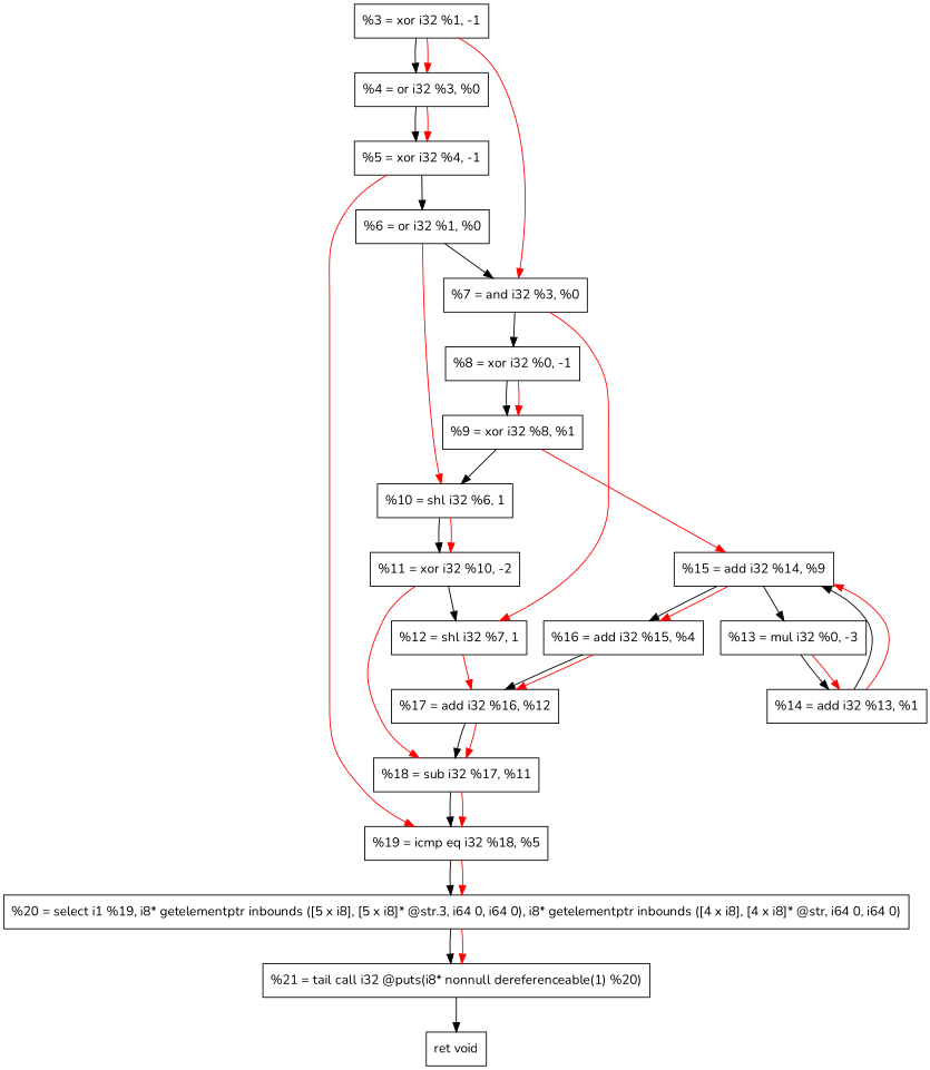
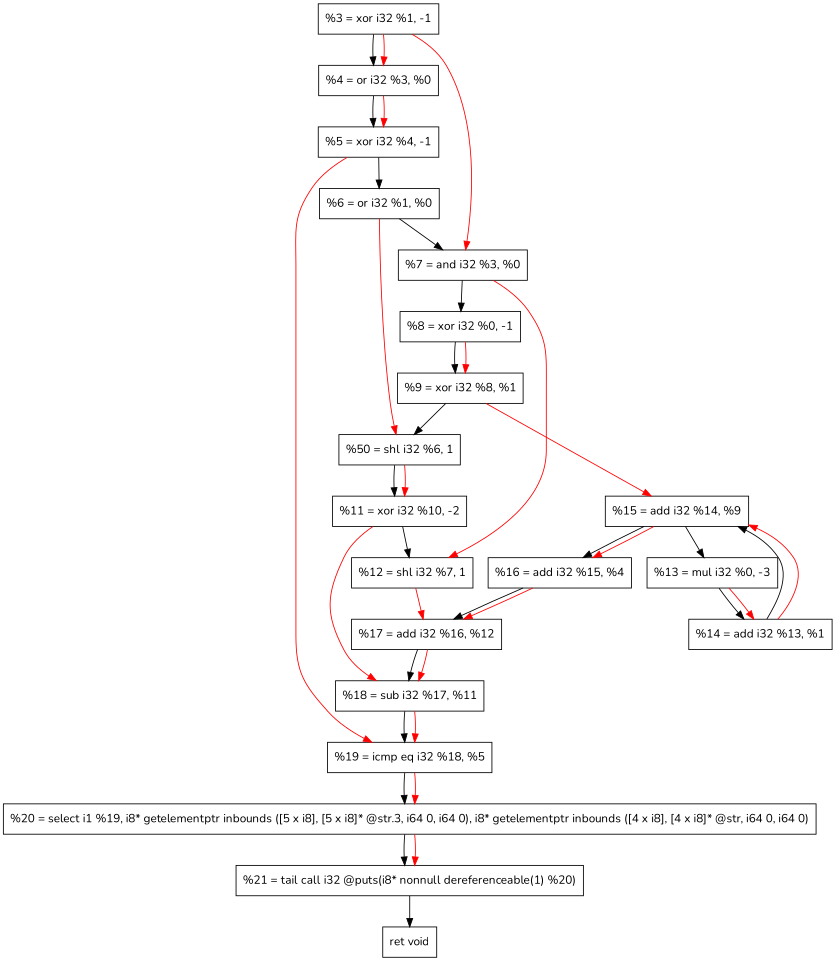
  digraph {
    fontname=Nunito
    node [fontname=Nunito shape=record]
    edge [fontname=Nunito]
    n1 [label="  %3 = xor i32 %1, -1"]
    n2 [label="  %4 = or i32 %3, %0"]
    n3 [label="  %7 = and i32 %3, %0"]
    n4 [label="  %5 = xor i32 %4, -1"]
    n5 [label="  %8 = xor i32 %0, -1"]
    n6 [label="  %12 = shl i32 %7, 1"]
    n7 [label="  %6 = or i32 %1, %0"]
    n8 [label="  %19 = icmp eq i32 %18, %5"]
    n9 [label="  %16 = add i32 %15, %4"]
    n10 [label="  %17 = add i32 %16, %12"]
-   n11 [label="  %10 = shl i32 %6, 1"]
+   n11 [label="%50 = shl i32 %6, 1"]
    n12 [label="  %20 = select i1 %19, i8* getelementptr inbounds ([5 x i8], [5 x i8]* @str.3, i64 0, i64 0), i8* getelementptr inbounds ([4 x i8], [4 x i8]* @str, i64 0, i64 0)"]
    n13 [label="  %11 = xor i32 %10, -2"]
    n14 [label="  %9 = xor i32 %8, %1"]
    n15 [label="  %15 = add i32 %14, %9"]
    n16 [label="  %13 = mul i32 %0, -3"]
    n17 [label="  %18 = sub i32 %17, %11"]
    n18 [label="  %14 = add i32 %13, %1"]
    n19 [label="  %21 = tail call i32 @puts(i8* nonnull dereferenceable(1) %20)"]
    n20 [label="  ret void"]
    n1 -> n2
    n1 -> n2 [color=red]
    n1 -> n3 [color=red]
    n2 -> n4
    n2 -> n4 [color=red]
    n3 -> n5
    n3 -> n6 [color=red]
    n4 -> n7
    n4 -> n8 [color=red]
    n5 -> n14
    n5 -> n14 [color=red]
    n6 -> n10 [color=red]
    n7 -> n3
    n7 -> n11 [color=red]
    n8 -> n12
    n8 -> n12 [color=red]
    n9 -> n10
    n9 -> n10 [color=red]
    n10 -> n17
    n10 -> n17 [color=red]
    n11 -> n13
    n11 -> n13 [color=red]
    n12 -> n19
    n12 -> n19 [color=red]
    n13 -> n6
    n13 -> n17 [color=red]
    n14 -> n11
    n14 -> n15 [color=red]
    n15 -> n9
    n15 -> n9 [color=red]
    n15 -> n16
    n16 -> n18
    n16 -> n18 [color=red]
    n17 -> n8
    n17 -> n8 [color=red]
    n18 -> n15
    n18 -> n15 [color=red]
    n19 -> n20
  }
